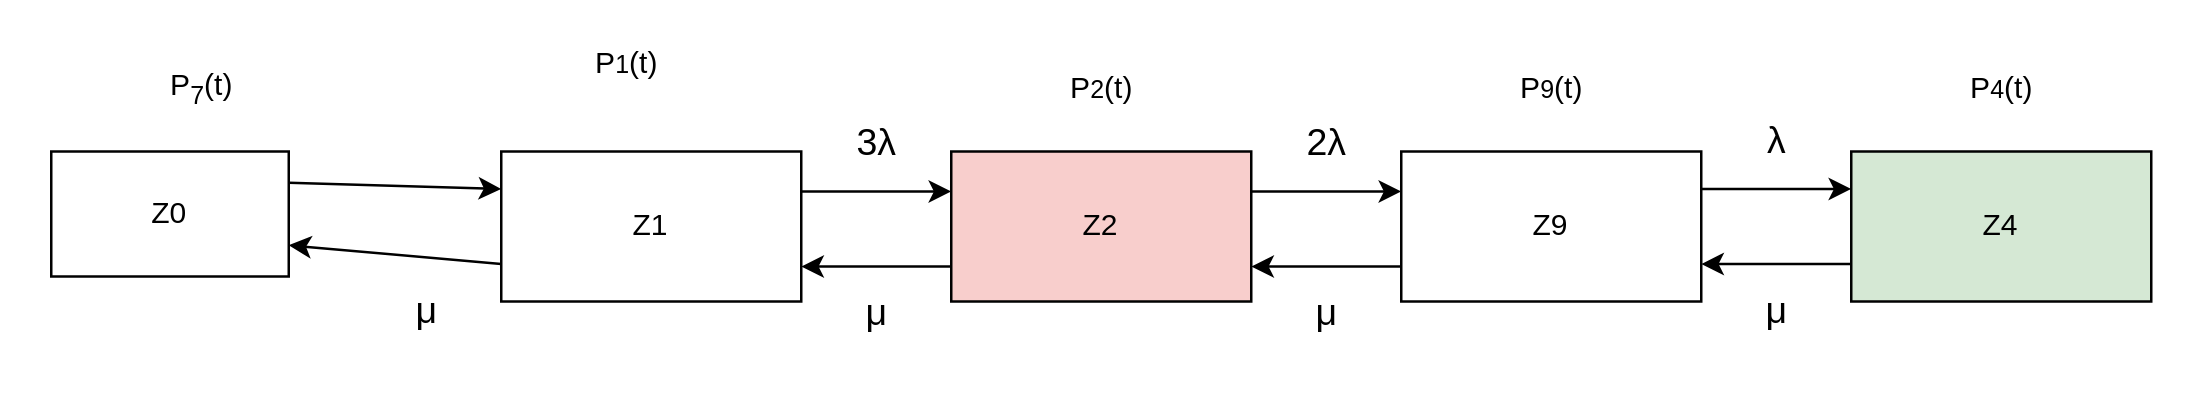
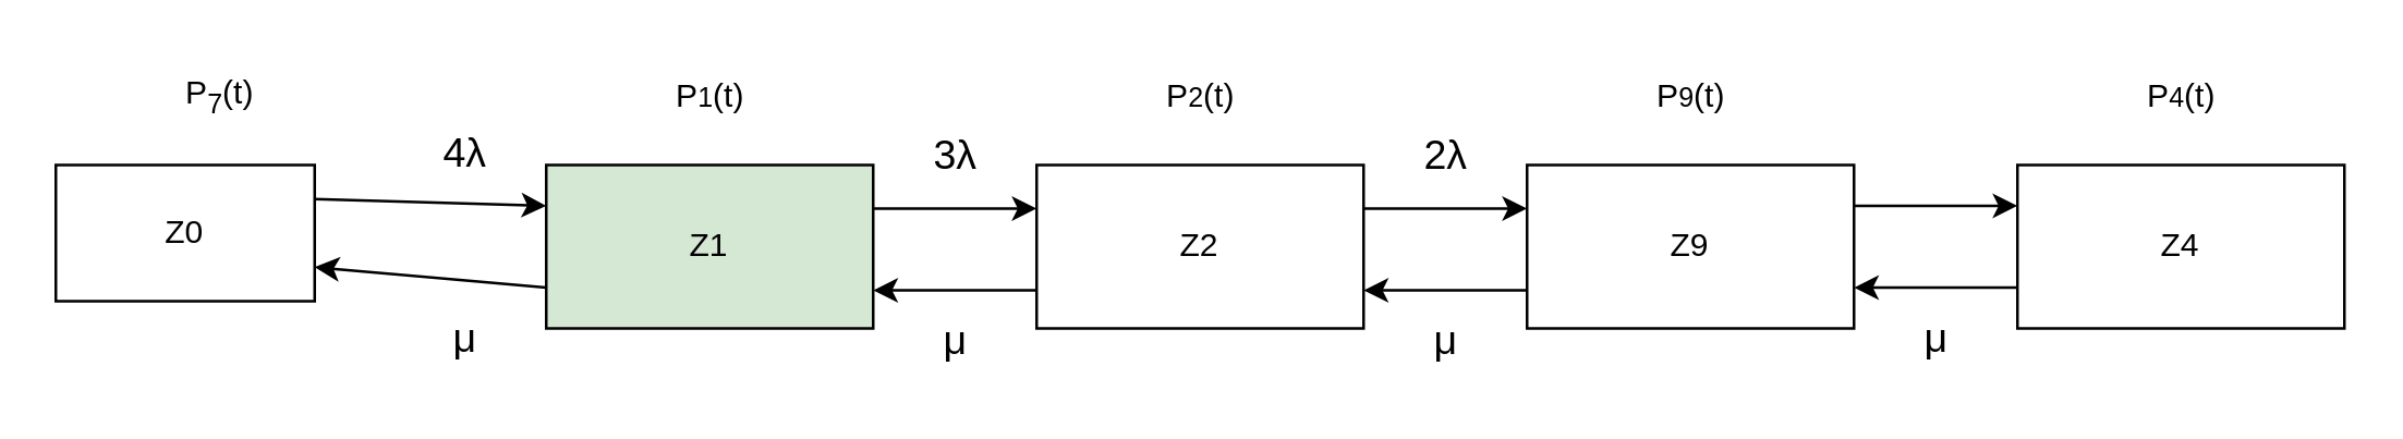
  <mxCell id="0" />
  <mxCell id="1" parent="0" />
  <mxCell id="2" value="Z&lt;span style=&quot;background-color: transparent; color: light-dark(rgb(0, 0, 0), rgb(255, 255, 255));&quot;&gt;0&lt;/span&gt;" style="rounded=0;whiteSpace=wrap;html=1;" vertex="1" parent="1"><mxGeometry x="20" y="60" width="95" height="50" as="geometry" /></mxCell>
- <mxCell id="3" value="Z1" style="rounded=0;whiteSpace=wrap;html=1;" vertex="1" parent="1"><mxGeometry x="200" y="60" width="120" height="60" as="geometry" /></mxCell>
- <mxCell id="4" value="Z2" style="rounded=0;whiteSpace=wrap;html=1;fillColor=#f8cecc;" vertex="1" parent="1"><mxGeometry x="380" y="60" width="120" height="60" as="geometry" /></mxCell>
+ <mxCell id="3" value="Z1" style="rounded=0;whiteSpace=wrap;html=1;fillColor=#d5e8d4;" vertex="1" parent="1"><mxGeometry x="200" y="60" width="120" height="60" as="geometry" /></mxCell>
+ <mxCell id="4" value="Z2" style="rounded=0;whiteSpace=wrap;html=1;" vertex="1" parent="1"><mxGeometry x="380" y="60" width="120" height="60" as="geometry" /></mxCell>
  <mxCell id="5" value="Z9" style="rounded=0;whiteSpace=wrap;html=1;" vertex="1" parent="1"><mxGeometry x="560" y="60" width="120" height="60" as="geometry" /></mxCell>
- <mxCell id="6" value="Z4" style="rounded=0;whiteSpace=wrap;html=1;fillColor=#d5e8d4;" vertex="1" parent="1"><mxGeometry x="740" y="60" width="120" height="60" as="geometry" /></mxCell>
+ <mxCell id="6" value="Z4" style="rounded=0;whiteSpace=wrap;html=1;" vertex="1" parent="1"><mxGeometry x="740" y="60" width="120" height="60" as="geometry" /></mxCell>
  <mxCell id="7" value="" style="endArrow=classic;html=1;rounded=0;exitX=1;exitY=0.25;exitDx=0;exitDy=0;entryX=0;entryY=0.25;entryDx=0;entryDy=0;" edge="1" parent="1" source="2" target="3"><mxGeometry width="50" height="50" relative="1" as="geometry"><mxPoint x="370" y="330" as="sourcePoint" /><mxPoint x="420" y="280" as="targetPoint" /></mxGeometry></mxCell>
+ <mxCell id="8" value="&lt;font style=&quot;font-size: 15px;&quot;&gt;4λ&lt;/font&gt;" style="text;html=1;align=center;verticalAlign=middle;resizable=0;points=[];autosize=1;strokeColor=none;fillColor=none;" vertex="1" parent="1"><mxGeometry x="150" y="40" width="40" height="30" as="geometry" /></mxCell>
  <mxCell id="9" value="" style="endArrow=classic;html=1;rounded=0;exitX=0;exitY=0.75;exitDx=0;exitDy=0;entryX=1;entryY=0.75;entryDx=0;entryDy=0;" edge="1" parent="1" source="3" target="2"><mxGeometry width="50" height="50" relative="1" as="geometry"><mxPoint x="370" y="330" as="sourcePoint" /><mxPoint x="420" y="280" as="targetPoint" /></mxGeometry></mxCell>
  <mxCell id="10" value="&lt;font style=&quot;font-size: 15px;&quot;&gt;μ&lt;/font&gt;" style="text;html=1;align=center;verticalAlign=middle;resizable=0;points=[];autosize=1;strokeColor=none;fillColor=none;" vertex="1" parent="1"><mxGeometry x="155" y="108" width="30" height="30" as="geometry" /></mxCell>
  <mxCell id="11" value="P&lt;sub&gt;7&lt;/sub&gt;(t)" style="text;html=1;align=center;verticalAlign=middle;resizable=0;points=[];autosize=1;strokeColor=none;fillColor=none;" vertex="1" parent="1"><mxGeometry x="55" y="20" width="50" height="30" as="geometry" /></mxCell>
- <mxCell id="12" value="P&lt;span style=&quot;font-size: 10px;&quot;&gt;1&lt;/span&gt;(t)" style="text;html=1;align=center;verticalAlign=middle;resizable=0;points=[];autosize=1;strokeColor=none;fillColor=none;" vertex="1" parent="1"><mxGeometry x="225" y="10" width="50" height="30" as="geometry" /></mxCell>
+ <mxCell id="12" value="P&lt;span style=&quot;font-size: 10px;&quot;&gt;1&lt;/span&gt;(t)" style="text;html=1;align=center;verticalAlign=middle;resizable=0;points=[];autosize=1;strokeColor=none;fillColor=none;" vertex="1" parent="1"><mxGeometry x="235" y="20" width="50" height="30" as="geometry" /></mxCell>
  <mxCell id="13" value="P&lt;span style=&quot;font-size: 10px;&quot;&gt;2&lt;/span&gt;(t)" style="text;html=1;align=center;verticalAlign=middle;resizable=0;points=[];autosize=1;strokeColor=none;fillColor=none;" vertex="1" parent="1"><mxGeometry x="415" y="20" width="50" height="30" as="geometry" /></mxCell>
  <mxCell id="14" value="P&lt;span style=&quot;font-size: 10px;&quot;&gt;9&lt;/span&gt;(t)" style="text;html=1;align=center;verticalAlign=middle;resizable=0;points=[];autosize=1;strokeColor=none;fillColor=none;" vertex="1" parent="1"><mxGeometry x="595" y="20" width="50" height="30" as="geometry" /></mxCell>
  <mxCell id="15" value="P&lt;span style=&quot;font-size: 10px;&quot;&gt;4&lt;/span&gt;(t)" style="text;html=1;align=center;verticalAlign=middle;resizable=0;points=[];autosize=1;strokeColor=none;fillColor=none;" vertex="1" parent="1"><mxGeometry x="775" y="20" width="50" height="30" as="geometry" /></mxCell>
  <mxCell id="16" value="" style="endArrow=classic;html=1;rounded=0;exitX=1;exitY=0.25;exitDx=0;exitDy=0;entryX=0;entryY=0.25;entryDx=0;entryDy=0;" edge="1" parent="1"><mxGeometry width="50" height="50" relative="1" as="geometry"><mxPoint x="320" y="76" as="sourcePoint" /><mxPoint x="380" y="76" as="targetPoint" /></mxGeometry></mxCell>
  <mxCell id="17" value="&lt;font style=&quot;font-size: 15px;&quot;&gt;3λ&lt;/font&gt;" style="text;html=1;align=center;verticalAlign=middle;resizable=0;points=[];autosize=1;strokeColor=none;fillColor=none;" vertex="1" parent="1"><mxGeometry x="330" y="41" width="40" height="30" as="geometry" /></mxCell>
  <mxCell id="18" value="" style="endArrow=classic;html=1;rounded=0;exitX=0;exitY=0.75;exitDx=0;exitDy=0;entryX=1;entryY=0.75;entryDx=0;entryDy=0;" edge="1" parent="1"><mxGeometry width="50" height="50" relative="1" as="geometry"><mxPoint x="380" y="106" as="sourcePoint" /><mxPoint x="320" y="106" as="targetPoint" /></mxGeometry></mxCell>
  <mxCell id="19" value="&lt;font style=&quot;font-size: 15px;&quot;&gt;μ&lt;/font&gt;" style="text;html=1;align=center;verticalAlign=middle;resizable=0;points=[];autosize=1;strokeColor=none;fillColor=none;" vertex="1" parent="1"><mxGeometry x="335" y="109" width="30" height="30" as="geometry" /></mxCell>
  <mxCell id="20" value="" style="endArrow=classic;html=1;rounded=0;exitX=1;exitY=0.25;exitDx=0;exitDy=0;entryX=0;entryY=0.25;entryDx=0;entryDy=0;" edge="1" parent="1"><mxGeometry width="50" height="50" relative="1" as="geometry"><mxPoint x="500" y="76" as="sourcePoint" /><mxPoint x="560" y="76" as="targetPoint" /></mxGeometry></mxCell>
  <mxCell id="21" value="&lt;font style=&quot;font-size: 15px;&quot;&gt;2λ&lt;/font&gt;" style="text;html=1;align=center;verticalAlign=middle;resizable=0;points=[];autosize=1;strokeColor=none;fillColor=none;" vertex="1" parent="1"><mxGeometry x="510" y="41" width="40" height="30" as="geometry" /></mxCell>
  <mxCell id="22" value="" style="endArrow=classic;html=1;rounded=0;exitX=0;exitY=0.75;exitDx=0;exitDy=0;entryX=1;entryY=0.75;entryDx=0;entryDy=0;" edge="1" parent="1"><mxGeometry width="50" height="50" relative="1" as="geometry"><mxPoint x="560" y="106" as="sourcePoint" /><mxPoint x="500" y="106" as="targetPoint" /></mxGeometry></mxCell>
  <mxCell id="23" value="&lt;font style=&quot;font-size: 15px;&quot;&gt;μ&lt;/font&gt;" style="text;html=1;align=center;verticalAlign=middle;resizable=0;points=[];autosize=1;strokeColor=none;fillColor=none;" vertex="1" parent="1"><mxGeometry x="515" y="109" width="30" height="30" as="geometry" /></mxCell>
  <mxCell id="24" value="" style="endArrow=classic;html=1;rounded=0;exitX=1;exitY=0.25;exitDx=0;exitDy=0;entryX=0;entryY=0.25;entryDx=0;entryDy=0;" edge="1" parent="1"><mxGeometry width="50" height="50" relative="1" as="geometry"><mxPoint x="680" y="75" as="sourcePoint" /><mxPoint x="740" y="75" as="targetPoint" /></mxGeometry></mxCell>
- <mxCell id="25" value="&lt;font style=&quot;font-size: 15px;&quot;&gt;λ&lt;/font&gt;" style="text;html=1;align=center;verticalAlign=middle;resizable=0;points=[];autosize=1;strokeColor=none;fillColor=none;" vertex="1" parent="1"><mxGeometry x="695" y="40" width="30" height="30" as="geometry" /></mxCell>
  <mxCell id="26" value="" style="endArrow=classic;html=1;rounded=0;exitX=0;exitY=0.75;exitDx=0;exitDy=0;entryX=1;entryY=0.75;entryDx=0;entryDy=0;" edge="1" parent="1"><mxGeometry width="50" height="50" relative="1" as="geometry"><mxPoint x="740" y="105" as="sourcePoint" /><mxPoint x="680" y="105" as="targetPoint" /></mxGeometry></mxCell>
  <mxCell id="27" value="&lt;font style=&quot;font-size: 15px;&quot;&gt;μ&lt;/font&gt;" style="text;html=1;align=center;verticalAlign=middle;resizable=0;points=[];autosize=1;strokeColor=none;fillColor=none;" vertex="1" parent="1"><mxGeometry x="695" y="108" width="30" height="30" as="geometry" /></mxCell>
